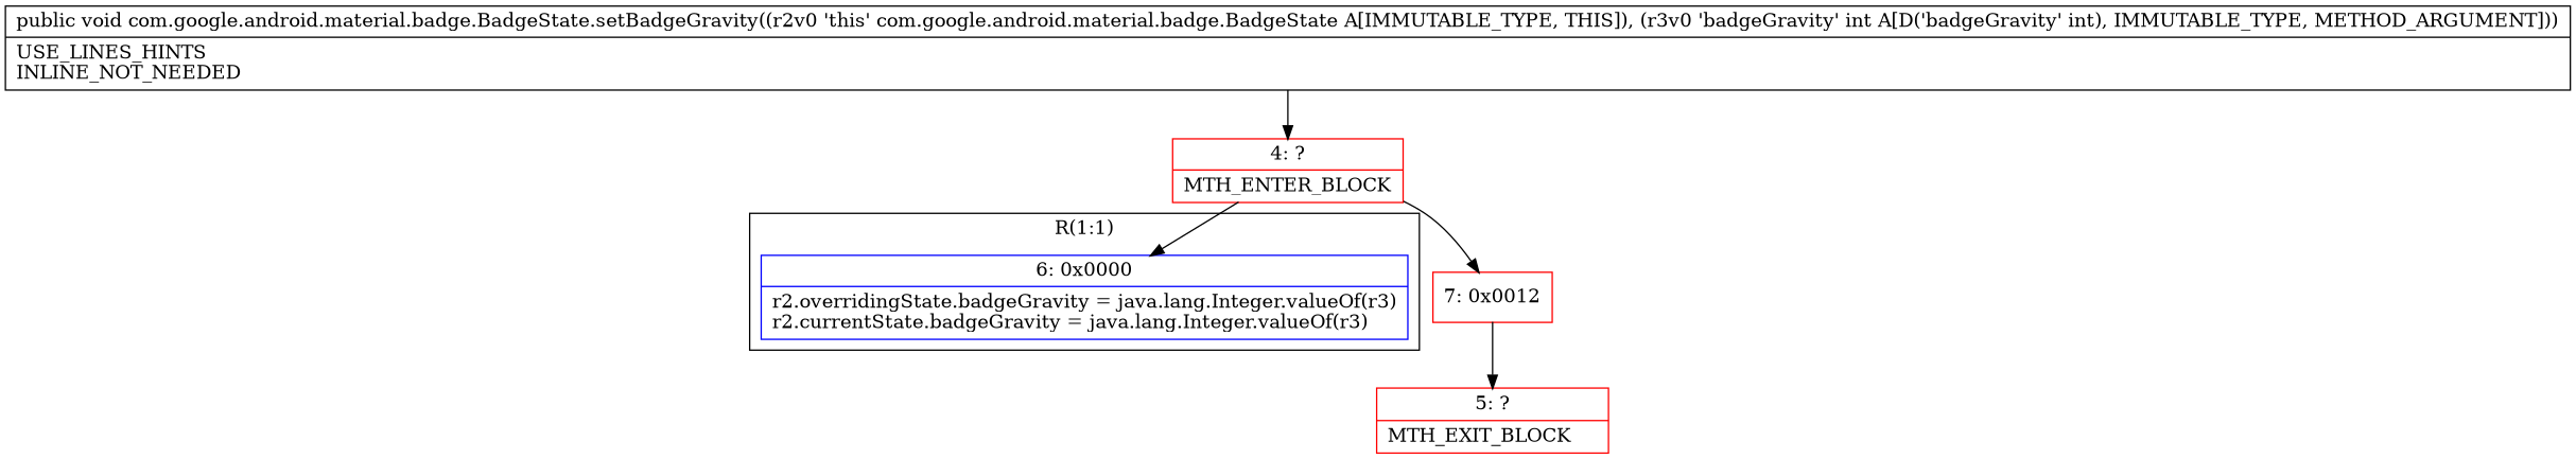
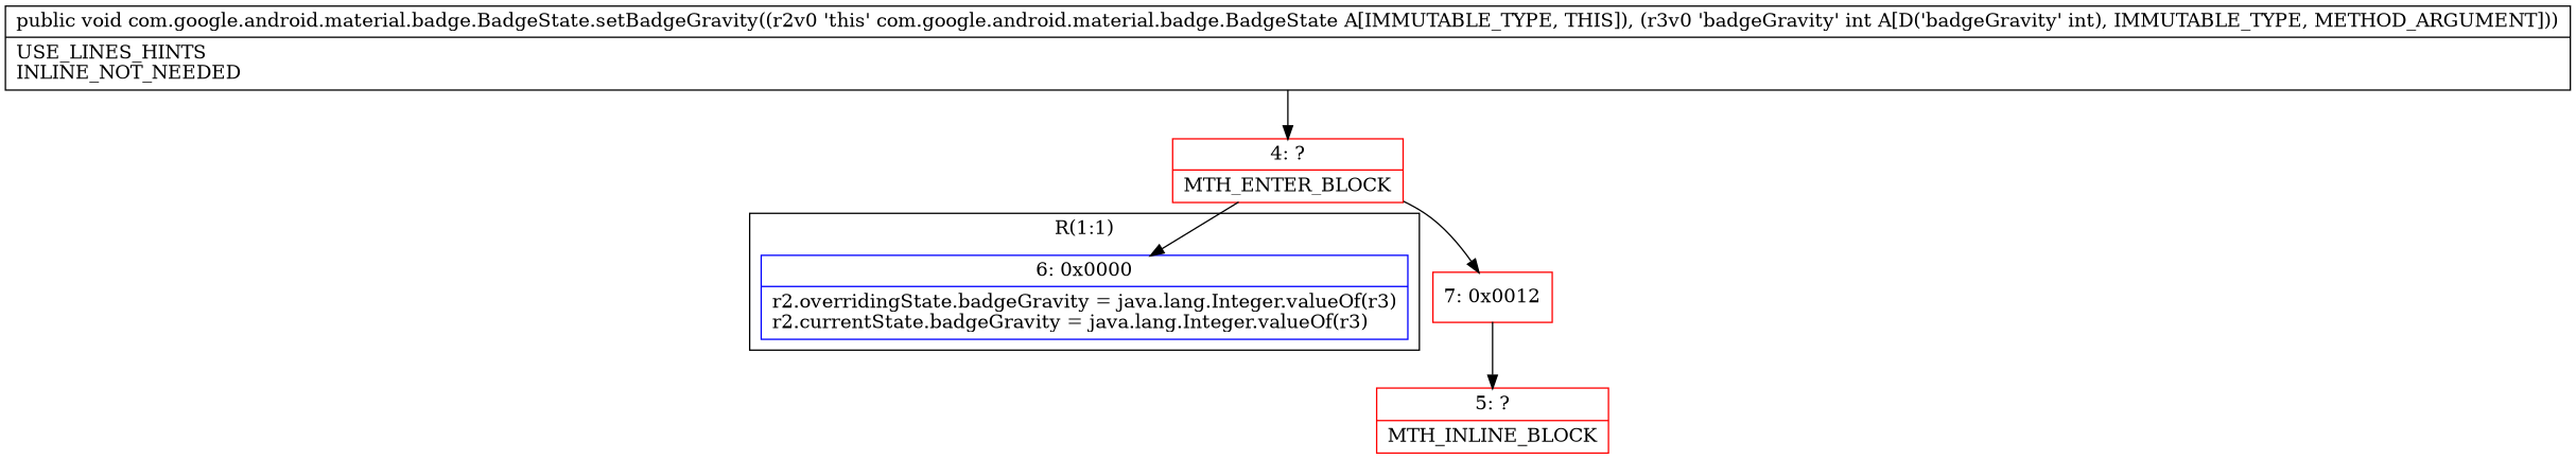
  digraph {
    node [color=red shape=record]
    n1 [color=blue label="{6\:\ 0x0000|r2.overridingState.badgeGravity = java.lang.Integer.valueOf(r3)\lr2.currentState.badgeGravity = java.lang.Integer.valueOf(r3)\l}"]
    n2 [label="{7\:\ 0x0012}"]
-   n3 [label="{5\:\ ?|MTH_EXIT_BLOCK\l}"]
+   n3 [label="{5\:\ ?|MTH_INLINE_BLOCK\l}"]
    n4 [label="{4\:\ ?|MTH_ENTER_BLOCK\l}"]
    n5 [label="{public void com.google.android.material.badge.BadgeState.setBadgeGravity((r2v0 'this' com.google.android.material.badge.BadgeState A[IMMUTABLE_TYPE, THIS]), (r3v0 'badgeGravity' int A[D('badgeGravity' int), IMMUTABLE_TYPE, METHOD_ARGUMENT]))  | USE_LINES_HINTS\lINLINE_NOT_NEEDED\l}" color=""]
    subgraph cluster_1 {
      label="R(1:1)"
      n1
    }
    n2 -> n3
    n4 -> n1
    n4 -> n2
    n5 -> n4
  }
